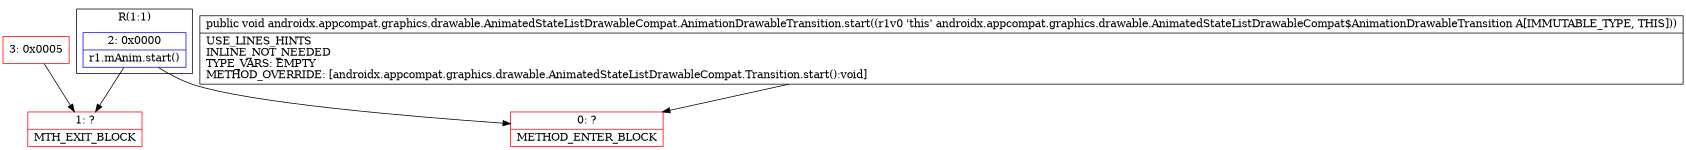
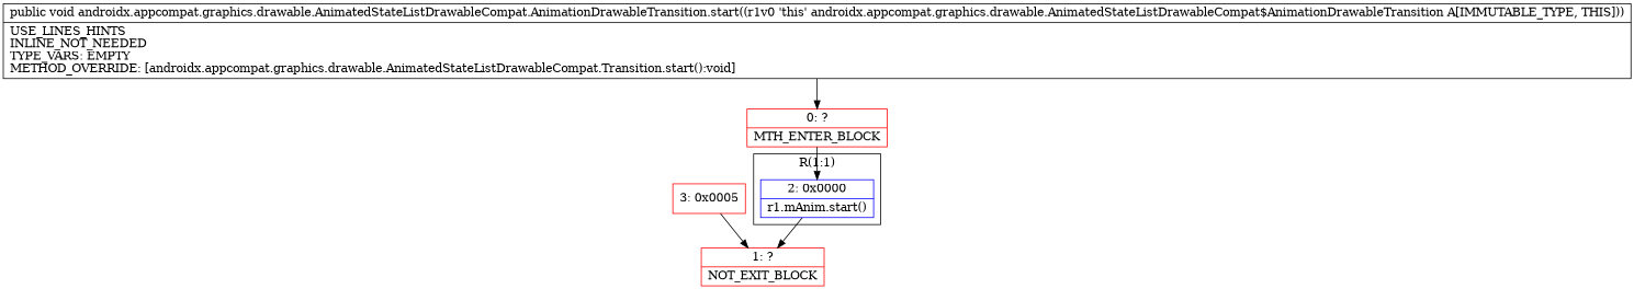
  digraph {
    node [color=red shape=record]
    n1 [color=blue label="{2\:\ 0x0000|r1.mAnim.start()\l}"]
-   n2 [label="{1\:\ ?|MTH_EXIT_BLOCK\l}"]
+   n2 [label="{1\:\ ?|NOT_EXIT_BLOCK\l}"]
    n3 [label="{3\:\ 0x0005}"]
-   n4 [label="{0\:\ ?|METHOD_ENTER_BLOCK\l}"]
+   n4 [label="{0\:\ ?|MTH_ENTER_BLOCK\l}"]
    n5 [label="{public void androidx.appcompat.graphics.drawable.AnimatedStateListDrawableCompat.AnimationDrawableTransition.start((r1v0 'this' androidx.appcompat.graphics.drawable.AnimatedStateListDrawableCompat$AnimationDrawableTransition A[IMMUTABLE_TYPE, THIS]))  | USE_LINES_HINTS\lINLINE_NOT_NEEDED\lTYPE_VARS: EMPTY\lMETHOD_OVERRIDE: [androidx.appcompat.graphics.drawable.AnimatedStateListDrawableCompat.Transition.start():void]\l}" color=""]
    subgraph cluster_1 {
      label="R(1:1)"
      n1
    }
    n1 -> n2
    n3 -> n2
-   n1 -> n4
+   n4 -> n1
    n5 -> n4
  }
